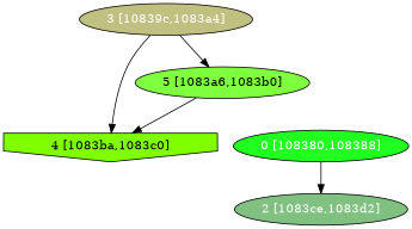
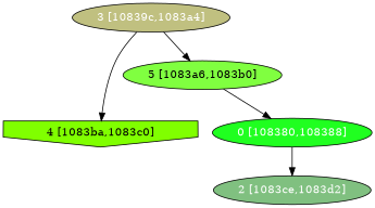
  digraph {
    node [fontcolor="#ffffff" shape=oval style=filled]
    n1 [fillcolor="#20FF20" label="0 [108380,108388]"]
    n2 [fillcolor="#80C080" label="2 [1083ce,1083d2]"]
    n3 [fillcolor="#C0C080" label="3 [10839c,1083a4]"]
    n4 [fillcolor="#80FF00" fontcolor="#000000" label="4 [1083ba,1083c0]" shape=invhouse]
    n5 [fillcolor="#80FF40" fontcolor="#000000" label="5 [1083a6,1083b0]"]
    n1 -> n2
    n3 -> n4
    n3 -> n5
-   n5 -> n4
+   n5 -> n1
  }
